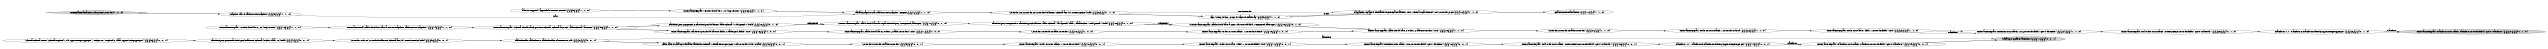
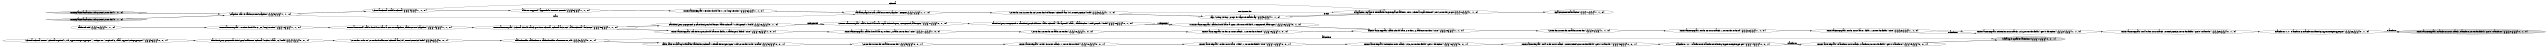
  digraph {
    rankdir=LR
    node [fillcolor=white shape=ellipse style=filled]
    edge [style=bold]
    n1 [label="SortOrder order = SortOrder.builderFor(schema).asc(\"id\",NULLS_FIRST).build()@@@5@@@['0', '0', '1']"]
    n2 [label="TableIdentifier tableIdent = TableIdentifier.of(DB_NAME,\"tbl\")@@@6@@@['0', '0', '1']"]
    n3 [fillcolor=lightgray label="{catalog.dropTable(tableIdent)}@@@17@@@['0', '0', '1']"]
    n4 [label="Table table = catalog.buildTable(tableIdent,schema).withPartitionSpec(spec).withSortOrder(order).create()@@@8@@@['0', '0', '1']"]
    n5 [label="Assert.assertEquals(\"Null order must match \",NULLS_FIRST,sortOrder.fields().get(0).nullOrder())@@@25@@@['0', '1', '0']"]
    n6 [label="Transform<?,?> transform = Transforms.identity(Types.IntegerType.get())@@@26@@@['0', '1', '0']"]
    n7 [fillcolor=lightgray label="Assert.assertEquals(\"Transform must match\",transform,sortOrder.fields().get(0).transform())@@@27@@@['0', '1', '0']"]
    n8 [label="SortOrder newSortOrder = SortOrder.builderFor(schema).asc(\"id\",NULLS_FIRST).build()@@@8@@@['1', '1', '0']"]
    n9 [label="Transaction replace = TestTables.beginReplace(tableDir,\"test\",schema,unpartitioned(),newSortOrder,props)@@@10@@@['1', '1', '0']"]
    n10 [label="Map<String,String> props = Maps.newHashMap()@@@9@@@['1', '1', '0']"]
    n11 [label="replace.commitTransaction()@@@11@@@['1', '1', '0']"]
    n12 [label="Assert.assertEquals(\"Version should be 2\",2L,(long)version())@@@13@@@['1', '1', '0']"]
    n13 [label="Assert.assertNull(\"Table should not have a current snapshot\",table.currentSnapshot())@@@14@@@['1', '1', '0']"]
    n14 [label="Assert.assertEquals(\"Schema should match previous schema\",schema.asStruct(),table.schema().asStruct())@@@15@@@['1', '1', '0']"]
    n15 [label="PartitionSpec v2Expected = PartitionSpec.builderFor(table.schema()).withSpecId(1).build()@@@16@@@['0', '1', '0']"]
    n16 [label="V2Assert.assertEquals(\"Table should have an unpartitioned spec\",v2Expected,table.spec())@@@17@@@['0', '1', '0']"]
    n17 [label="PartitionSpec v1Expected = PartitionSpec.builderFor(table.schema()).alwaysNull(\"data\",\"data_bucket\").withSpecId(1).build()@@@18@@@['0', '1', '0']"]
    n18 [label="Assert.assertEquals(\"Partition spec should have no fields\",0,table.spec().fields().size())@@@16@@@['1', '0', '0']"]
    n19 [label="Assert.assertEquals(\"Table should have 2 orders\",2,table.sortOrders().size())@@@17@@@['1', '0', '0']"]
    n20 [label="Transform<?,?> transform = Transforms.identity(Types.IntegerType.get())@@@14@@@['0', '0', '1']"]
    n21 [label="Assert.assertEquals(\"Transform must match\",transform,sortOrder.fields().get(0).transform())@@@15@@@['0', '0', '1']"]
    n22 [label="SortOrder sortOrder = table.sortOrder()@@@21@@@['1', '1', '0']"]
    n23 [label="Assert.assertEquals(\"Order ID must match\",1,sortOrder.orderId())@@@22@@@['1', '1', '0']"]
    n24 [label="Assert.assertEquals(\"Order must have 1 field\",1,sortOrder.fields().size())@@@23@@@['1', '1', '0']"]
    n25 [label="V1Assert.assertEquals(\"Table should have a spec with one void field\",v1Expected,table.spec())@@@19@@@['0', '1', '0']"]
    n26 [label="Assert.assertEquals(\"Table should have 2 orders\",2,table.sortOrders().size())@@@20@@@['1', '1', '0']"]
    n27 [label="Assert.assertEquals(\"Order ID must match\",1,sortOrder.orderId())@@@10@@@['0', '0', '1']"]
    n28 [label="Assert.assertEquals(\"Order must have 1 field\",1,sortOrder.fields().size())@@@11@@@['0', '0', '1']"]
    n29 [label="Assert.assertEquals(\"Direction must match \",ASC,sortOrder.fields().get(0).direction())@@@12@@@['0', '0', '1']"]
    n30 [label="Schema schema = new Schema(required(1,\"id\",Types.IntegerType.get(),\"unique ID\"),required(2,\"data\",Types.StringType.get()))@@@3@@@['0', '0', '1']"]
    n31 [label="PartitionSpec spec = PartitionSpec.builderFor(schema).bucket(\"data\",16).build()@@@4@@@['0', '0', '1']"]
    n32 [label="Assert.assertEquals(\"Direction must match \",ASC,sortOrder.fields().get(0).direction())@@@24@@@['1', '1', '0']"]
    n33 [label="SortOrder sortOrder = table.sortOrder()@@@9@@@['0', '0', '1']"]
+   n34 [label="Schema schema = table.schema()@@@4@@@['1', '1', '0']"]
    n35 [label="table.newAppend().appendFile(FILE_A).commit()@@@5@@@['1', '1', '0']"]
    n36 [label="Assert.assertEquals(\"Version should be 1\",1L,(long)version())@@@6@@@['1', '1', '0']"]
    n37 [label="validateSnapshot(start,table.currentSnapshot(),FILE_A)@@@7@@@['1', '1', '0']"]
    n38 [label="Assert.assertEquals(\"Order ID must match\",1,sortOrder.orderId())@@@19@@@['1', '0', '0']"]
    n39 [label="Assert.assertEquals(\"Null order must match \",NULLS_FIRST,sortOrder.fields().get(0).nullOrder())@@@13@@@['0', '0', '1']"]
    n40 [label="SortOrder sortOrder = table.sortOrder()@@@18@@@['1', '0', '0']"]
    n41 [label="Snapshot start = table.currentSnapshot()@@@3@@@['1', '1', '0']"]
    n42 [fillcolor=lightgray label="testReplaceTransactionWithCustomSortOrder['1', '0', '0']" shape=diamond]
+   n43 [fillcolor=lightgray label="testReplaceTransactionWithCustomSortOrder['0', '1', '0']" shape=diamond]
+   n44 [label="table.refresh()@@@12@@@['1', '1', '0']"]
    n1 -> n2
    n2 -> n3 [label=tableIdent style=solid]
    n2 -> n4
    n4 -> n33
    n5 -> n6
    n6 -> n7 [label=transform style=solid]
    n6 -> n7
    n8 -> n9 [label=newSortOrder style=solid]
    n8 -> n10
    n9 -> n11
    n10 -> n9 [label=props style=solid]
    n10 -> n9
    n12 -> n13
    n13 -> n14
    n14 -> n15
    n14 -> n18
    n15 -> n16 [label=v2Expected style=solid]
    n15 -> n16
    n16 -> n17
    n17 -> n25 [label=v1Expected style=solid]
    n17 -> n25
    n18 -> n19
    n19 -> n40
    n20 -> n21 [label=transform style=solid]
    n20 -> n21
    n21 -> n3
    n22 -> n23
    n23 -> n24
    n24 -> n32
    n24 -> n32 [label=transform style=solid]
    n25 -> n26
    n26 -> n22
    n27 -> n28
    n28 -> n29
    n29 -> n39
    n30 -> n31
    n31 -> n1
    n32 -> n5
    n33 -> n27
+   n34 -> n9 [label=schema style=solid]
+   n34 -> n35
    n35 -> n36
    n36 -> n37
    n37 -> n8
    n38 -> n26
    n39 -> n20
    n40 -> n38
+   n41 -> n34
    n41 -> n37 [label=start style=solid]
    n42 -> n41
+   n43 -> n41
+   n44 -> n12
  }
